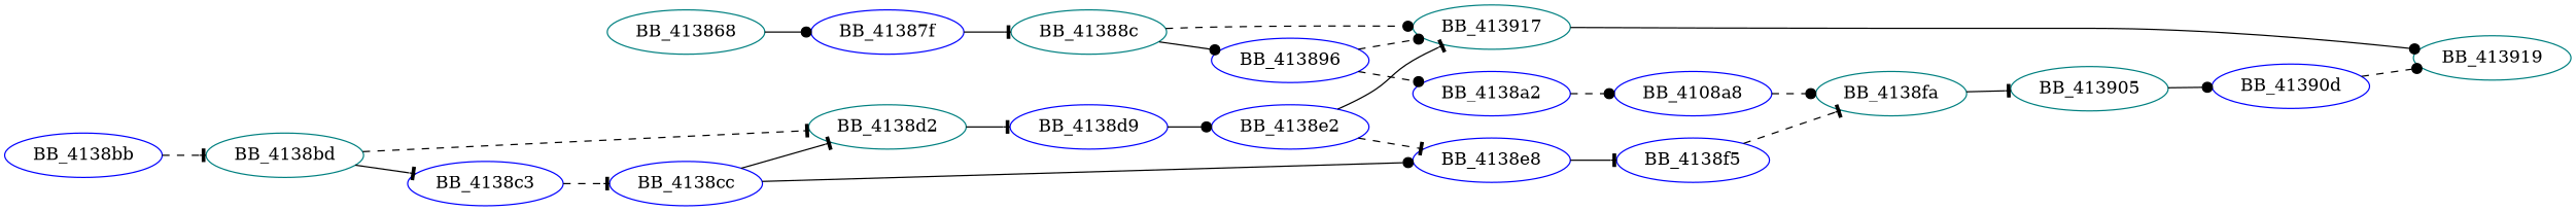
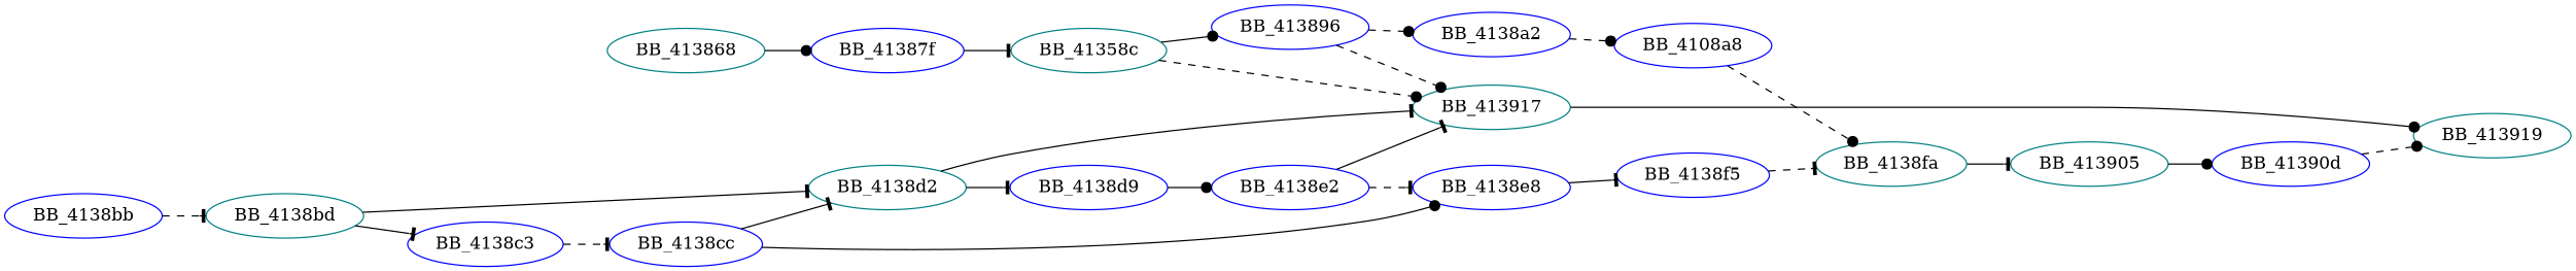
  digraph {
    rankdir=LR
    node [color=blue]
    edge [arrowhead=tee style=solid]
    BB_413868 [color=teal]
    BB_41387f
-   BB_41388c [color=teal]
+   BB_41388c [color=teal label=BB_41358c]
    BB_413896
    BB_413917 [color=teal]
    BB_4138a2
    BB_413919 [color=teal]
    n8 [label=BB_4108a8]
    BB_4138fa [color=teal]
    BB_413905 [color=teal]
    BB_4138bd [color=teal]
    BB_4138bb
    BB_4138c3
    BB_4138d2 [color=teal]
    BB_41390d
    BB_4138cc
    BB_4138d9
    BB_4138e8
    BB_4138e2
    BB_4138f5
    BB_413868 -> BB_41387f [arrowhead=dot]
    BB_41387f -> BB_41388c
    BB_41388c -> BB_413896 [arrowhead=dot]
    BB_41388c -> BB_413917 [arrowhead=dot style=dashed]
    BB_413896 -> BB_413917 [arrowhead=dot style=dashed]
    BB_413896 -> BB_4138a2 [arrowhead=dot style=dashed]
    BB_413917 -> BB_413919 [arrowhead=dot]
    BB_4138a2 -> n8 [arrowhead=dot style=dashed]
    n8 -> BB_4138fa [arrowhead=dot style=dashed]
    BB_4138fa -> BB_413905
    BB_413905 -> BB_41390d [arrowhead=dot]
    BB_4138bd -> BB_4138c3
-   BB_4138bd -> BB_4138d2 [style=dashed]
+   BB_4138bd -> BB_4138d2
    BB_4138bb -> BB_4138bd [style=dashed]
    BB_4138c3 -> BB_4138cc [style=dashed]
+   BB_4138d2 -> BB_413917
    BB_4138d2 -> BB_4138d9
    BB_41390d -> BB_413919 [arrowhead=dot style=dashed]
    BB_4138cc -> BB_4138d2
    BB_4138cc -> BB_4138e8 [arrowhead=dot]
    BB_4138d9 -> BB_4138e2 [arrowhead=dot]
    BB_4138e8 -> BB_4138f5
    BB_4138e2 -> BB_413917
    BB_4138e2 -> BB_4138e8 [style=dashed]
    BB_4138f5 -> BB_4138fa [style=dashed]
  }
